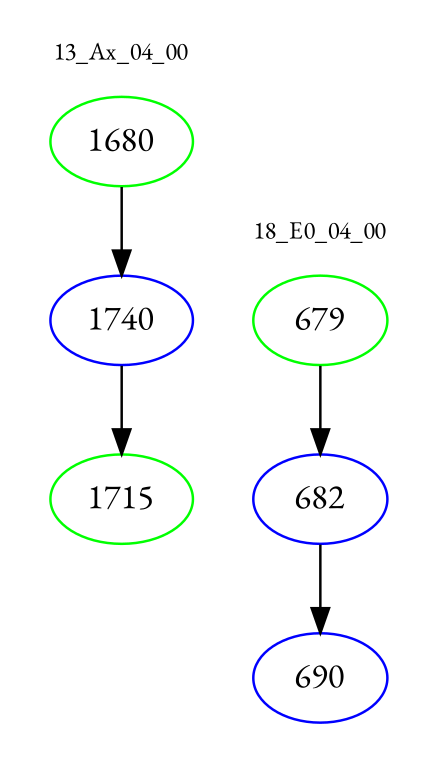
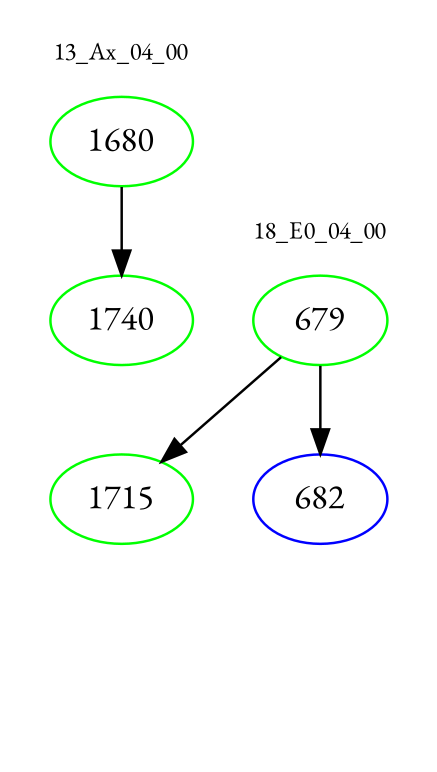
  digraph {
    fontname="EB Garamond"
    node [color=green fontname="EB Garamond"]
    edge [color=black fontname="EB Garamond"]
    n1 [label=1680]
-   n2 [color=blue label=1740]
+   n2 [label=1740]
    n3 [label=1715]
    n4 [label=679]
    n5 [color=blue label=682]
-   n6 [color=blue label=690]
    subgraph cluster_1 {
      color=white
      fontsize=10
      label="13_Ax_04_00"
      n1
      n2
      n3
    }
    subgraph cluster_2 {
      color=white
      fontsize=10
      label="18_E0_04_00"
      n4
      n5
-     n6
    }
    n1 -> n2
-   n2 -> n3
+   n4 -> n3
    n4 -> n5
-   n5 -> n6
  }
